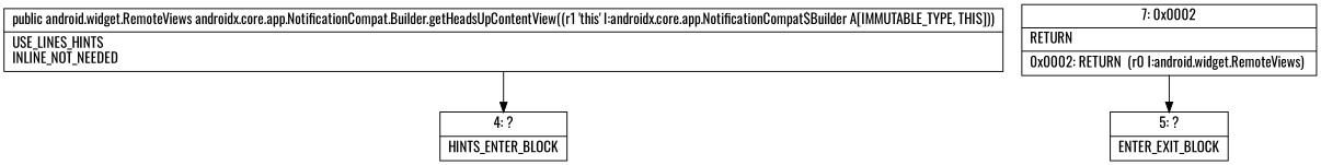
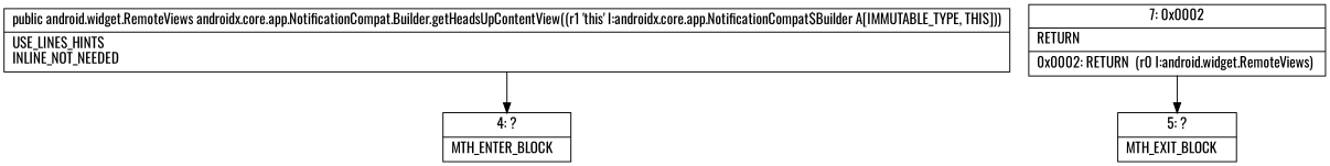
  digraph {
    fontname=Oswald
    node [fontname=Oswald shape=record]
    edge [fontname=Oswald]
-   n1 [label="{4\:\ ?|HINTS_ENTER_BLOCK\l}"]
+   n1 [label="{4\:\ ?|MTH_ENTER_BLOCK\l}"]
    n2 [label="{7\:\ 0x0002|RETURN\l|0x0002: RETURN  (r0 I:android.widget.RemoteViews) \l}"]
-   n3 [label="{5\:\ ?|ENTER_EXIT_BLOCK\l}"]
+   n3 [label="{5\:\ ?|MTH_EXIT_BLOCK\l}"]
    n4 [label="{public android.widget.RemoteViews androidx.core.app.NotificationCompat.Builder.getHeadsUpContentView((r1 'this' I:androidx.core.app.NotificationCompat$Builder A[IMMUTABLE_TYPE, THIS]))  | USE_LINES_HINTS\lINLINE_NOT_NEEDED\l}"]
    n2 -> n3
    n4 -> n1
  }
